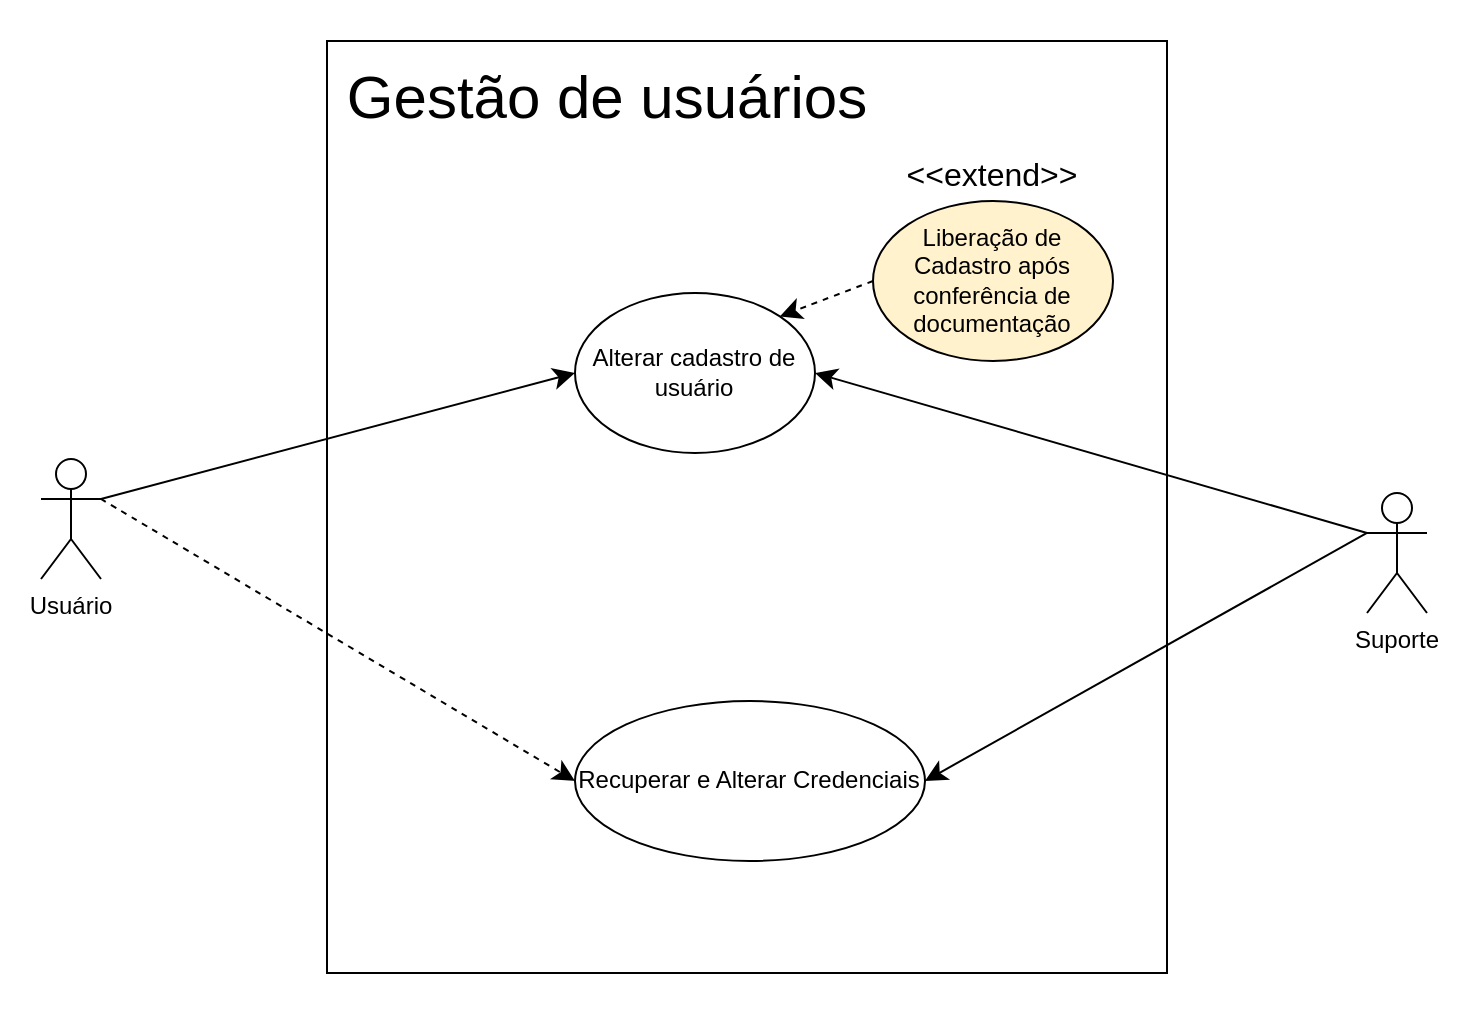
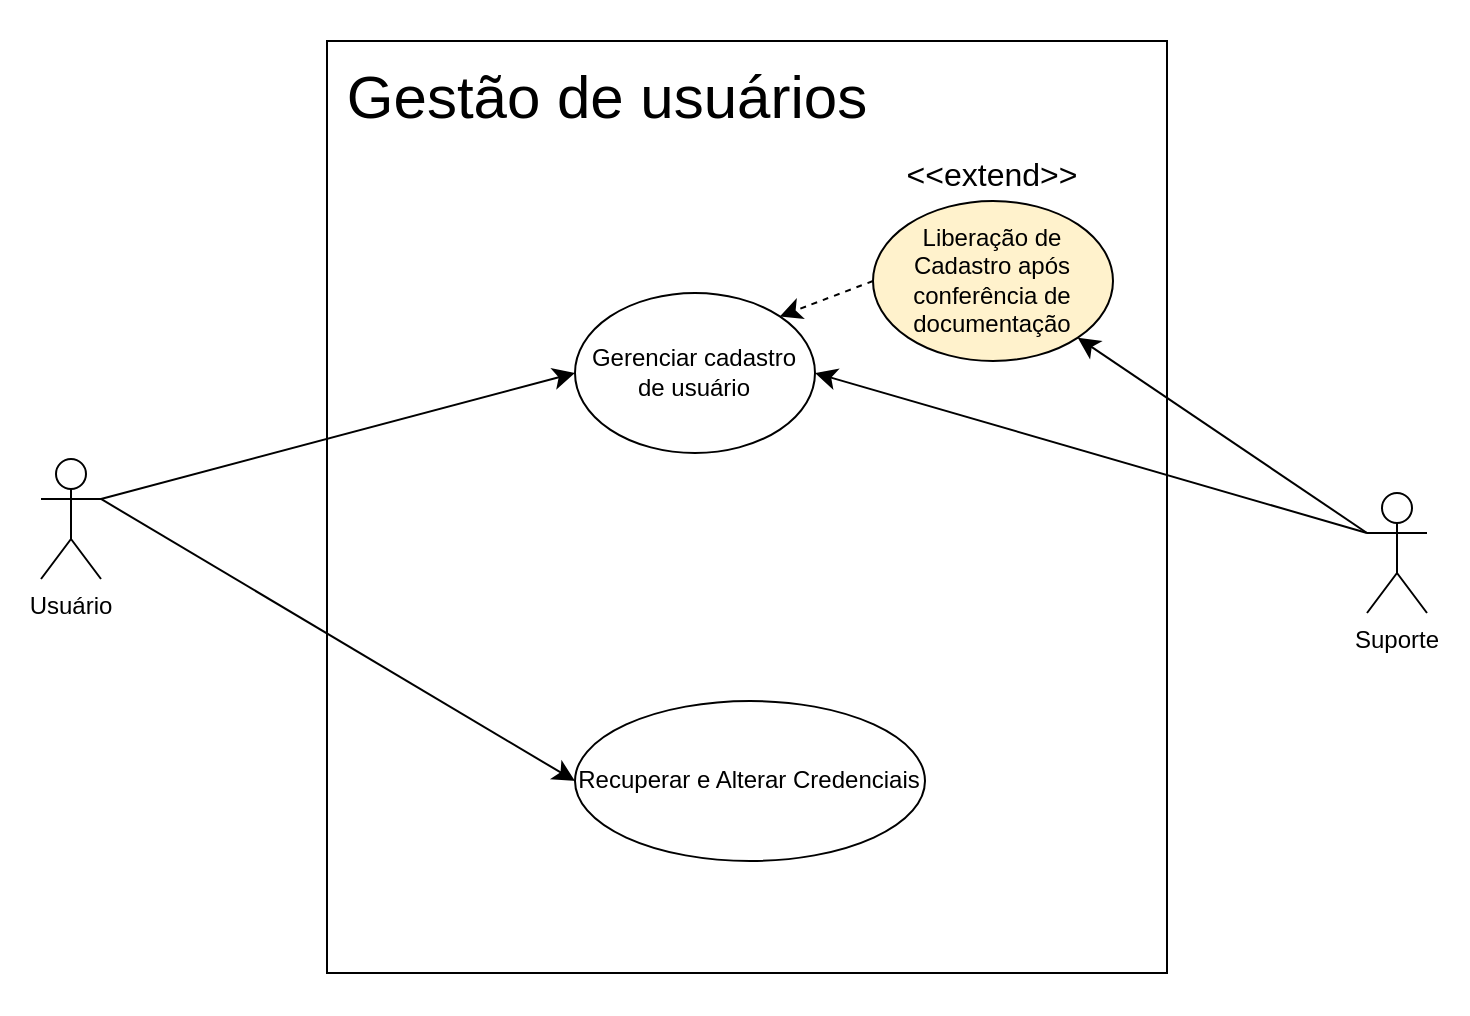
  <mxCell id="0" />
  <mxCell id="1" parent="0" />
  <mxCell id="2" value="" style="rounded=0;whiteSpace=wrap;html=1;" vertex="1" parent="1"><mxGeometry x="163" y="20" width="420" height="466" as="geometry" /></mxCell>
  <mxCell id="3" style="edgeStyle=none;curved=1;rounded=0;orthogonalLoop=1;jettySize=auto;html=1;exitX=1;exitY=0.333;exitDx=0;exitDy=0;exitPerimeter=0;entryX=0;entryY=0.5;entryDx=0;entryDy=0;fontSize=12;startSize=8;endSize=8;" edge="1" parent="1" source="5" target="9"><mxGeometry relative="1" as="geometry" /></mxCell>
- <mxCell id="4" style="edgeStyle=none;curved=1;rounded=0;orthogonalLoop=1;jettySize=auto;html=1;exitX=1;exitY=0.333;exitDx=0;exitDy=0;exitPerimeter=0;entryX=0;entryY=0.5;entryDx=0;entryDy=0;fontSize=12;startSize=8;endSize=8;dashed=1;" edge="1" parent="1" source="5" target="16"><mxGeometry relative="1" as="geometry" /></mxCell>
+ <mxCell id="4" style="edgeStyle=none;curved=1;rounded=0;orthogonalLoop=1;jettySize=auto;html=1;exitX=1;exitY=0.333;exitDx=0;exitDy=0;exitPerimeter=0;entryX=0;entryY=0.5;entryDx=0;entryDy=0;fontSize=12;startSize=8;endSize=8;" edge="1" parent="1" source="5" target="16"><mxGeometry relative="1" as="geometry" /></mxCell>
  <mxCell id="5" value="Usuário" style="shape=umlActor;verticalLabelPosition=bottom;verticalAlign=top;html=1;outlineConnect=0;" vertex="1" parent="1"><mxGeometry x="20" y="229" width="30" height="60" as="geometry" /></mxCell>
  <mxCell id="6" value="Gestão de usuários" style="text;html=1;align=center;verticalAlign=middle;whiteSpace=wrap;rounded=0;fontSize=30;strokeWidth=1;" vertex="1" parent="1"><mxGeometry x="134" y="33" width="339" height="30" as="geometry" /></mxCell>
  <mxCell id="7" style="edgeStyle=none;curved=1;rounded=0;orthogonalLoop=1;jettySize=auto;html=1;exitX=0;exitY=0.5;exitDx=0;exitDy=0;entryX=1;entryY=0;entryDx=0;entryDy=0;fontSize=12;startSize=8;endSize=8;dashed=1;" edge="1" parent="1" source="8" target="9"><mxGeometry relative="1" as="geometry" /></mxCell>
  <mxCell id="8" value="Liberação de Cadastro após conferência de documentação" style="ellipse;whiteSpace=wrap;html=1;fillColor=#fff2cc;" vertex="1" parent="1"><mxGeometry x="436" y="100" width="120" height="80" as="geometry" /></mxCell>
- <mxCell id="9" value="Alterar cadastro de usuário" style="ellipse;whiteSpace=wrap;html=1;" vertex="1" parent="1"><mxGeometry x="287" y="146" width="120" height="80" as="geometry" /></mxCell>
+ <mxCell id="9" value="Gerenciar cadastro de usuário" style="ellipse;whiteSpace=wrap;html=1;" vertex="1" parent="1"><mxGeometry x="287" y="146" width="120" height="80" as="geometry" /></mxCell>
  <mxCell id="10" style="edgeStyle=none;curved=1;rounded=0;orthogonalLoop=1;jettySize=auto;html=1;exitX=0;exitY=1;exitDx=0;exitDy=0;fontSize=12;startSize=8;endSize=8;" edge="1" parent="1" source="2" target="2"><mxGeometry relative="1" as="geometry" /></mxCell>
  <mxCell id="11" style="edgeStyle=none;curved=1;rounded=0;orthogonalLoop=1;jettySize=auto;html=1;exitX=1;exitY=1;exitDx=0;exitDy=0;fontSize=12;startSize=8;endSize=8;" edge="1" parent="1" source="2" target="2"><mxGeometry relative="1" as="geometry" /></mxCell>
  <mxCell id="12" value="&amp;lt;&amp;lt;extend&amp;gt;&amp;gt;" style="text;html=1;align=center;verticalAlign=middle;whiteSpace=wrap;rounded=0;fontSize=16;" vertex="1" parent="1"><mxGeometry x="466" y="72" width="60" height="30" as="geometry" /></mxCell>
- <mxCell id="13" style="edgeStyle=none;curved=1;rounded=0;orthogonalLoop=1;jettySize=auto;html=1;exitX=0;exitY=0.333;exitDx=0;exitDy=0;exitPerimeter=0;entryX=1;entryY=0.5;entryDx=0;entryDy=0;fontSize=12;startSize=8;endSize=8;" edge="1" parent="1" source="15" target="16"><mxGeometry relative="1" as="geometry" /></mxCell>
+ <mxCell id="13" style="edgeStyle=none;curved=1;rounded=0;orthogonalLoop=1;jettySize=auto;html=1;exitX=0;exitY=0.333;exitDx=0;exitDy=0;exitPerimeter=0;fontSize=12;startSize=8;endSize=8;" edge="1" parent="1" source="15" target="8"><mxGeometry relative="1" as="geometry" /></mxCell>
  <mxCell id="14" style="edgeStyle=none;curved=1;rounded=0;orthogonalLoop=1;jettySize=auto;html=1;exitX=0;exitY=0.333;exitDx=0;exitDy=0;exitPerimeter=0;entryX=1;entryY=0.5;entryDx=0;entryDy=0;fontSize=12;startSize=8;endSize=8;" edge="1" parent="1" source="15" target="9"><mxGeometry relative="1" as="geometry" /></mxCell>
  <mxCell id="15" value="Suporte" style="shape=umlActor;verticalLabelPosition=bottom;verticalAlign=top;html=1;outlineConnect=0;" vertex="1" parent="1"><mxGeometry x="683" y="246" width="30" height="60" as="geometry" /></mxCell>
  <mxCell id="16" value="Recuperar e Alterar Credenciais" style="ellipse;whiteSpace=wrap;html=1;" vertex="1" parent="1"><mxGeometry x="287" y="350" width="175" height="80" as="geometry" /></mxCell>
